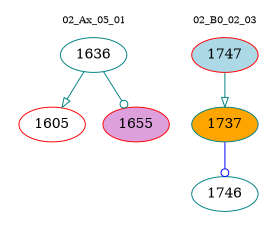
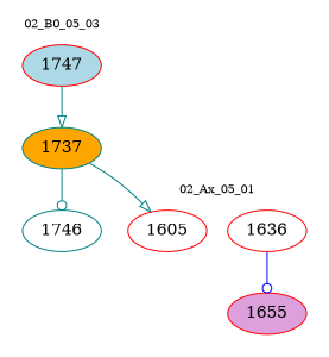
  digraph {
    node [color=teal fillcolor=white style=filled]
    edge [arrowhead=onormal color=teal]
-   n1 [label=1636]
+   n1 [color=red label=1636]
    n2 [color=red label=1605]
    n3 [color=red fillcolor=plum label=1655]
    n4 [fillcolor=orange label=1737]
    n5 [color=red fillcolor=lightblue label=1747]
    n6 [label=1746]
    subgraph cluster_1 {
      color=white
      fontsize=10
      label="02_Ax_05_01"
      n1
      n2
      n3
    }
    subgraph cluster_2 {
      color=white
      fontsize=10
-     label="02_B0_02_03"
+     label="02_B0_05_03"
      n4
      n5
      n6
    }
-   n1 -> n2
-   n1 -> n3 [arrowhead=odot]
-   n4 -> n6 [arrowhead=odot color=blue]
+   n4 -> n2
+   n1 -> n3 [arrowhead=odot color=blue]
+   n4 -> n6 [arrowhead=odot]
    n5 -> n4
  }
